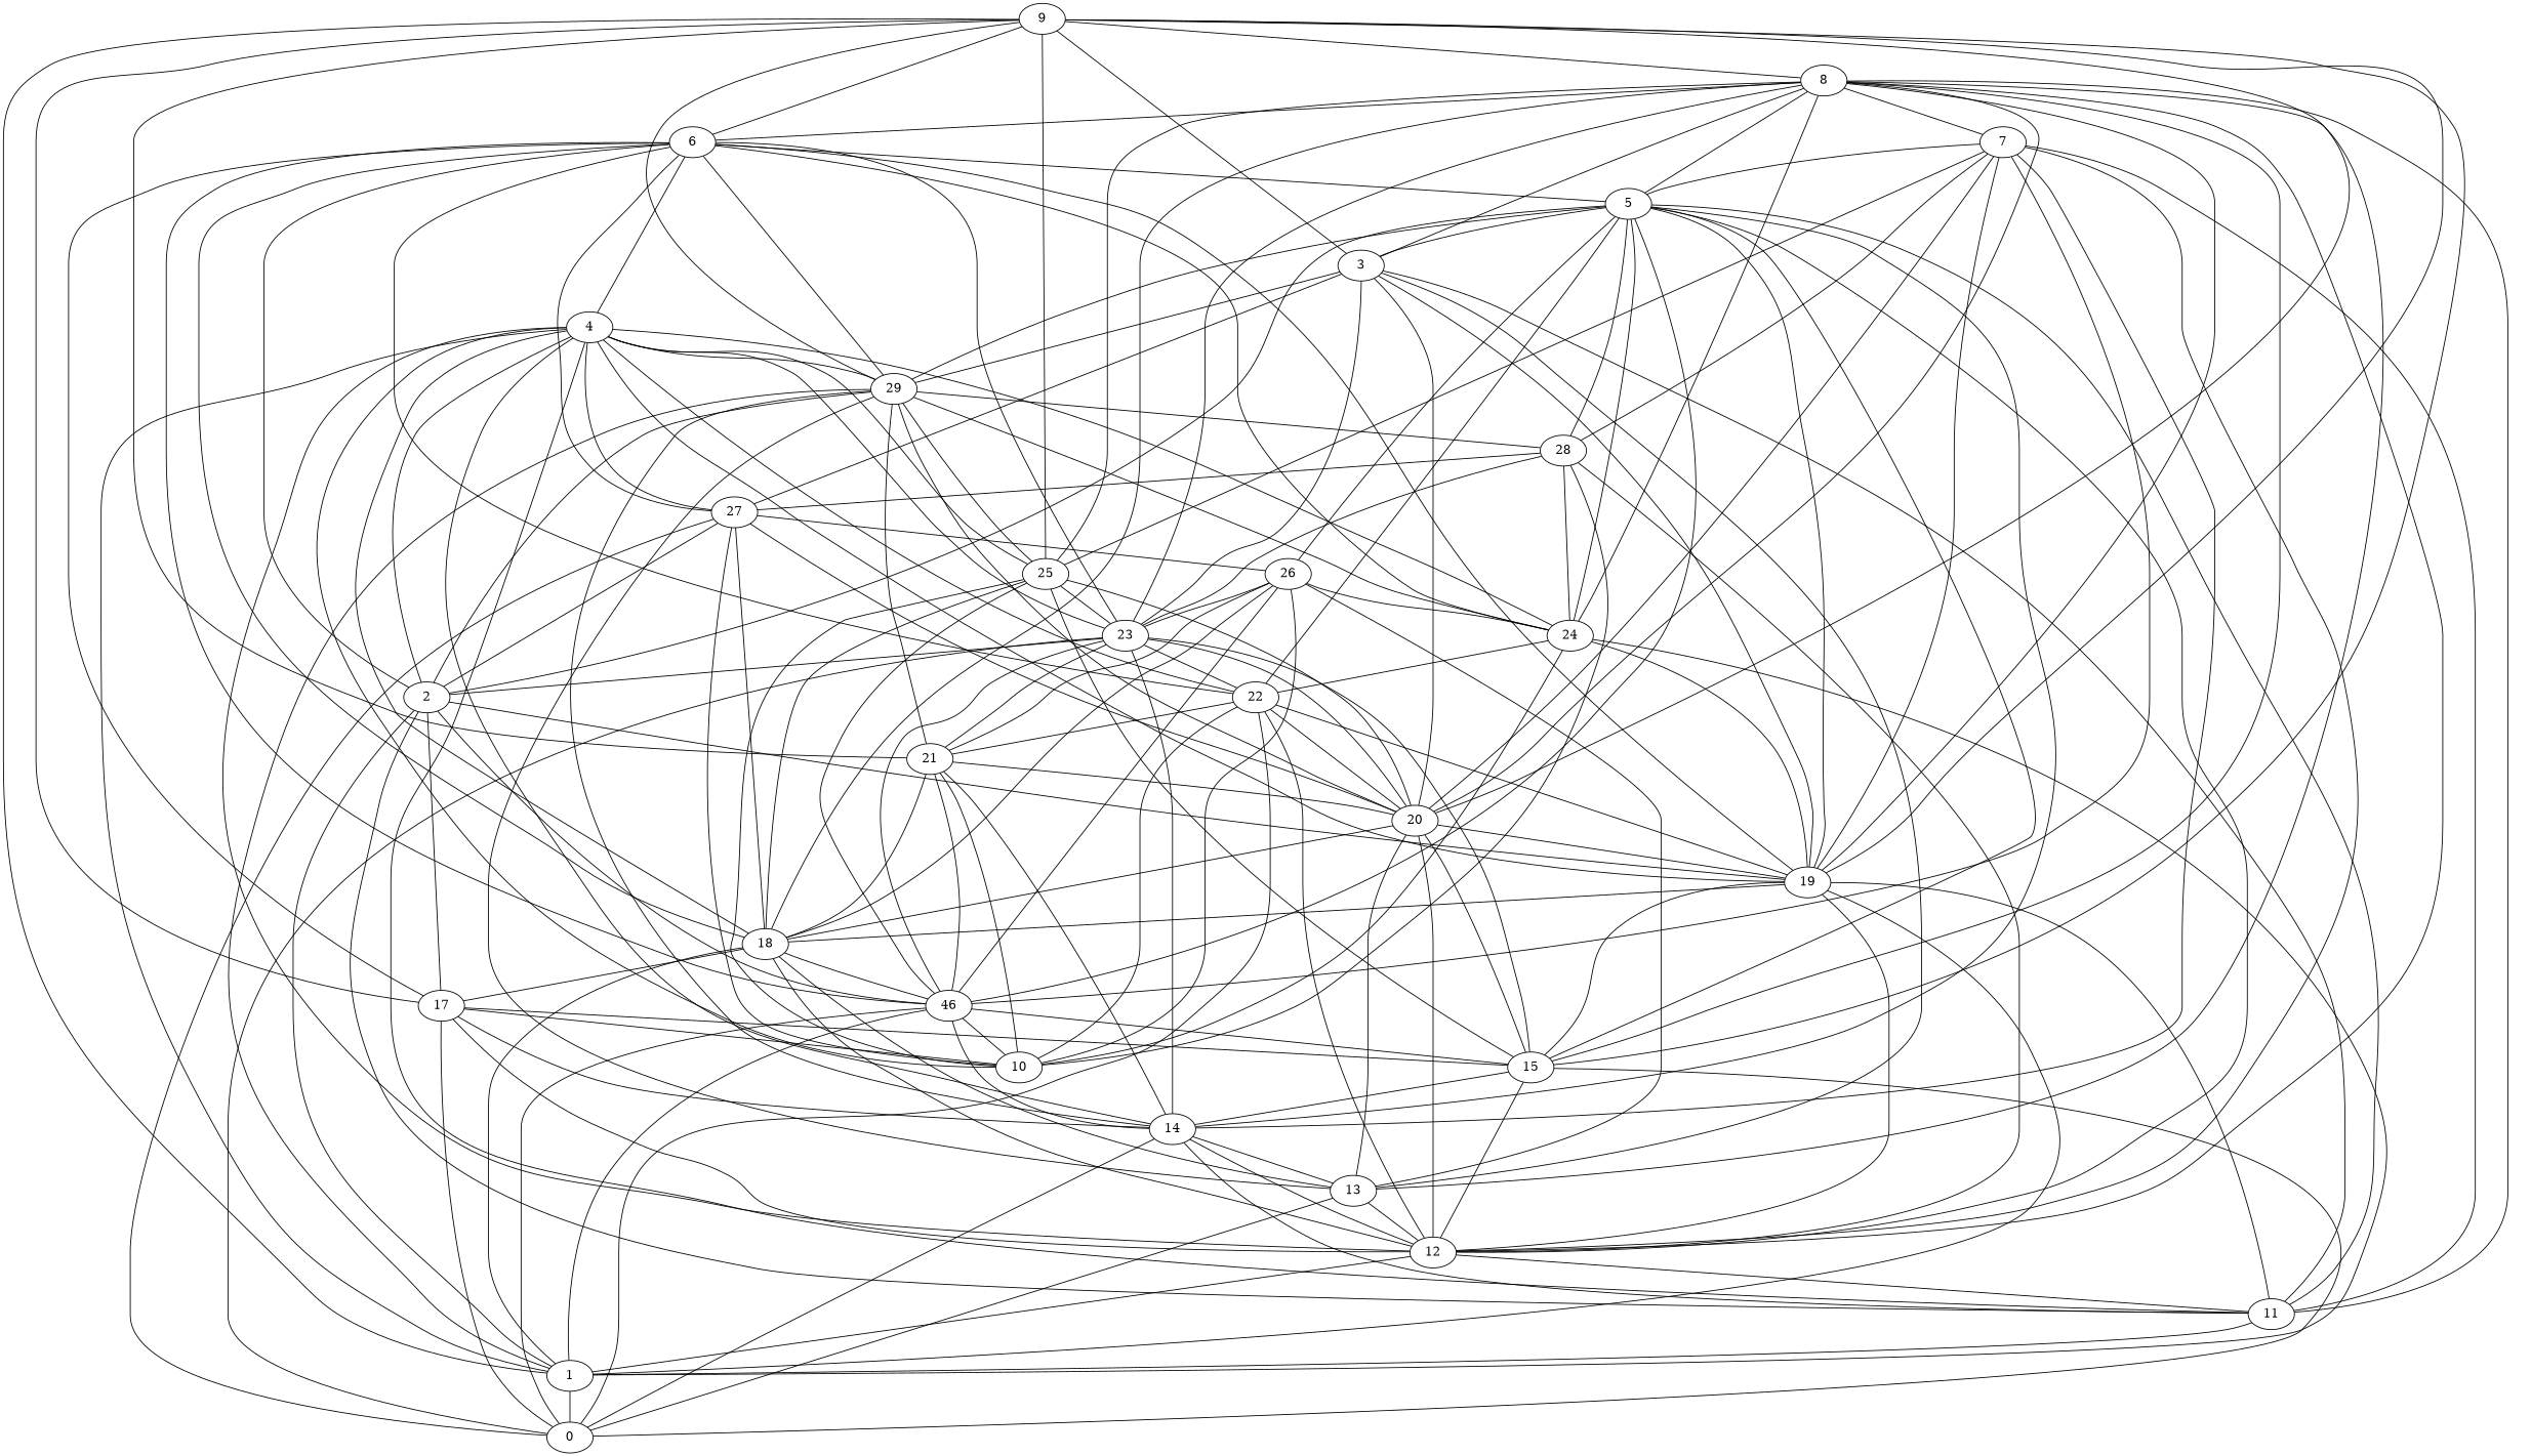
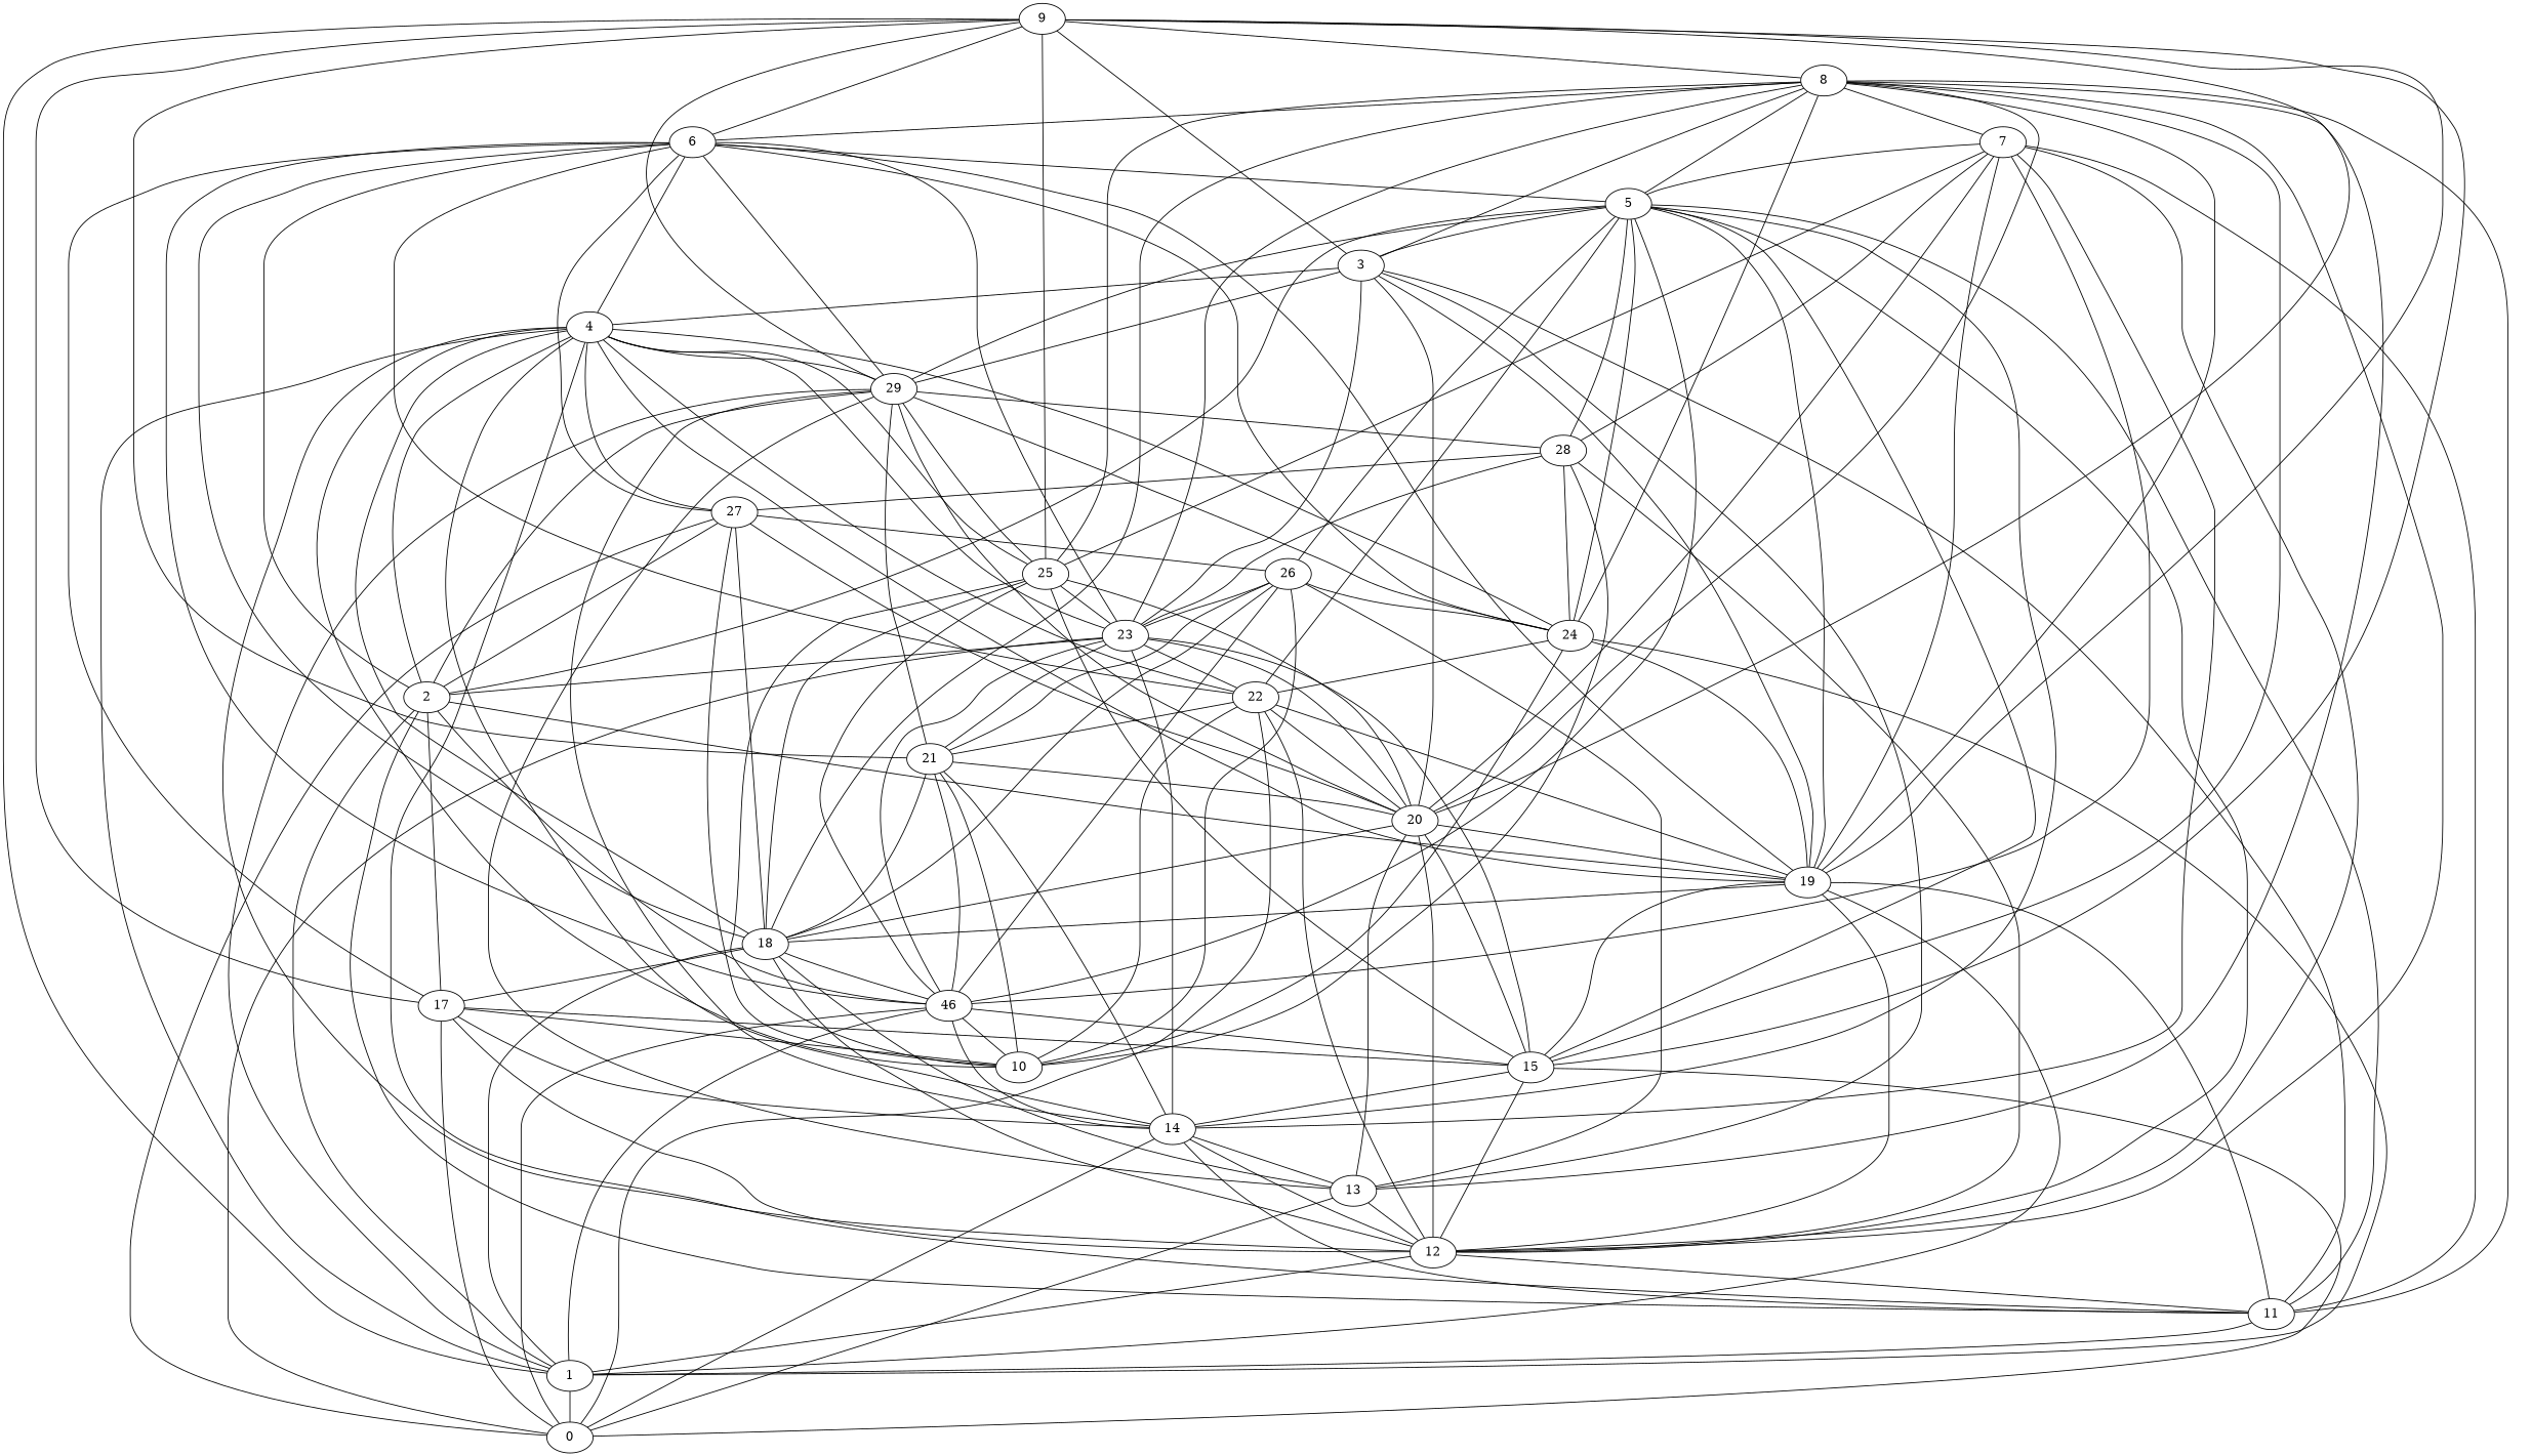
  digraph {
    edge [color=black dir=none]
    4
    1
    18
    22
    23
    19
    2
    27
    14
    12
    11
    24
    10
    29
    25
    0
    13
    17
    n19 [label=46]
    20
    21
    15
    26
    28
    9
    3
    6
    8
    5
    7
    subgraph sub_1 {
      4
      1
      18
      22
      23
      19
      2
      27
      14
      12
      11
      24
      10
      29
      25
      0
      13
      17
      n19
      20
      21
      15
      26
      28
      9
      3
      6
      8
      5
      7
    }
    4 -> 1
    4 -> 18
    4 -> 22
    4 -> 23
    4 -> 19
    4 -> 2
    4 -> 27
    4 -> 14
    4 -> 12
    4 -> 11
    4 -> 24
    4 -> 10
    4 -> 29
    4 -> 25
    1 -> 0
    18 -> 1
    18 -> 12
    18 -> 13
    18 -> 17
    18 -> n19
    22 -> 19
    22 -> 12
    22 -> 10
    22 -> 0
    22 -> 20
    22 -> 21
    23 -> 22
    23 -> 2
    23 -> 14
    23 -> 0
    23 -> n19
    23 -> 20
    23 -> 21
    23 -> 15
    19 -> 1
    19 -> 18
    19 -> 12
    19 -> 11
    19 -> 15
    2 -> 1
    2 -> 19
    2 -> 11
    2 -> 17
    2 -> n19
    27 -> 18
    27 -> 2
    27 -> 10
    27 -> 0
    27 -> 20
    27 -> 26
    14 -> 12
    14 -> 11
    14 -> 0
    14 -> 13
    12 -> 1
    12 -> 11
    11 -> 1
    24 -> 1
    24 -> 22
    24 -> 19
    24 -> 10
    29 -> 1
    29 -> 2
    29 -> 14
    29 -> 24
    29 -> 25
    29 -> 13
    29 -> 20
    29 -> 21
    29 -> 28
    25 -> 18
    25 -> 23
    25 -> 10
    25 -> n19
    25 -> 20
    25 -> 15
    13 -> 12
    13 -> 0
    17 -> 14
    17 -> 12
    17 -> 10
    17 -> 0
    17 -> 15
    n19 -> 1
    n19 -> 14
    n19 -> 10
    n19 -> 0
    n19 -> 15
    20 -> 18
    20 -> 19
    20 -> 12
    20 -> 13
    20 -> 15
    21 -> 18
    21 -> 14
    21 -> 10
    21 -> n19
    21 -> 20
    15 -> 14
    15 -> 12
    15 -> 0
    26 -> 18
    26 -> 23
    26 -> 24
    26 -> 10
    26 -> 13
    26 -> n19
    26 -> 21
    28 -> 23
    28 -> 27
    28 -> 12
    28 -> 24
    28 -> 10
    9 -> 1
    9 -> 19
    9 -> 29
    9 -> 25
    9 -> 17
    9 -> 20
    9 -> 21
    9 -> 15
    9 -> 3
    9 -> 6
    9 -> 8
    3 -> 23
    3 -> 19
-   3 -> 27
+   3 -> 4
    3 -> 11
    3 -> 29
    3 -> 13
    3 -> 20
    6 -> 4
    6 -> 18
    6 -> 22
    6 -> 23
    6 -> 19
    6 -> 2
    6 -> 27
    6 -> 24
    6 -> 29
    6 -> 17
    6 -> n19
    6 -> 5
    8 -> 18
    8 -> 23
    8 -> 19
    8 -> 12
    8 -> 11
    8 -> 24
    8 -> 25
    8 -> 13
    8 -> 20
    8 -> 15
    8 -> 3
    8 -> 6
    8 -> 5
    8 -> 7
    5 -> 22
    5 -> 19
    5 -> 2
    5 -> 14
    5 -> 12
    5 -> 11
    5 -> 24
    5 -> 29
    5 -> n19
    5 -> 15
    5 -> 26
    5 -> 28
    5 -> 3
    7 -> 19
    7 -> 14
    7 -> 12
    7 -> 11
    7 -> 25
    7 -> n19
    7 -> 20
    7 -> 28
    7 -> 5
  }
